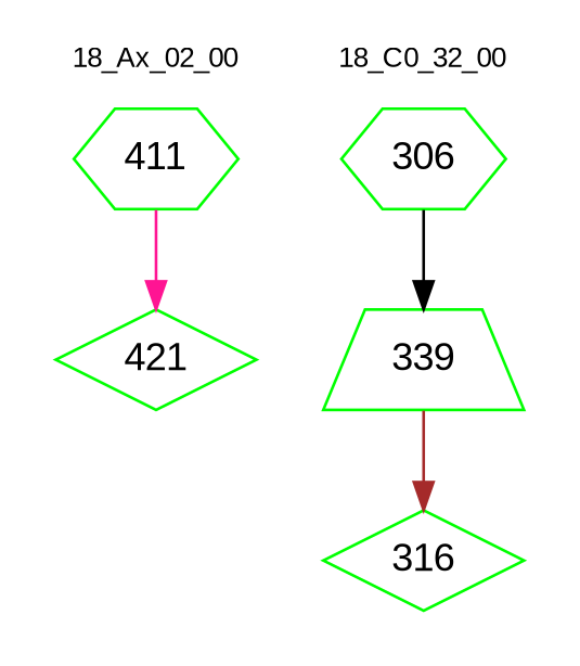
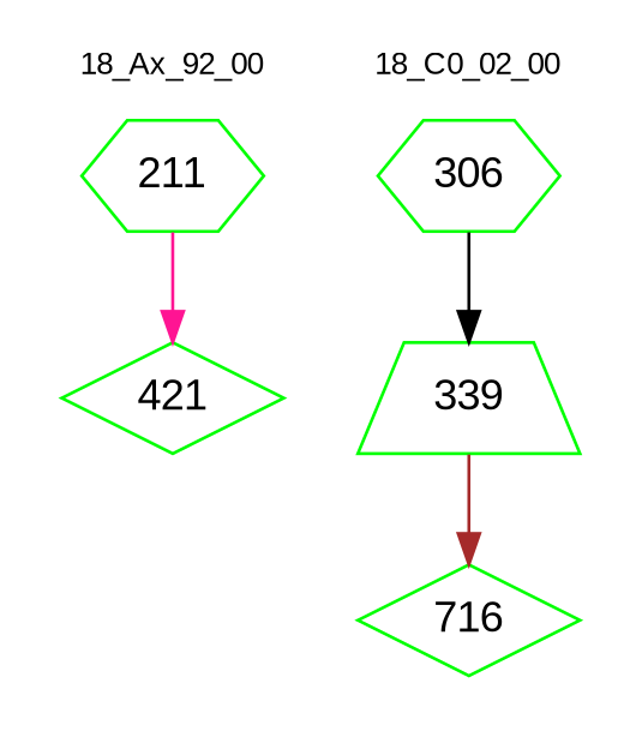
  digraph {
    fontname="Liberation Sans"
    node [color=green fontname="Liberation Sans" shape=hexagon]
    edge [fontname="Liberation Sans"]
-   n1 [label=411]
+   n1 [label=211]
    n2 [label=421 shape=diamond]
    n3 [label=306]
    n4 [label=339 shape=trapezium]
-   n5 [label=316 shape=diamond]
+   n5 [label=716 shape=diamond]
    subgraph cluster_1 {
      color=white
      fontsize=10
-     label="18_Ax_02_00"
+     label="18_Ax_92_00"
      n1
      n2
    }
    subgraph cluster_2 {
      color=white
      fontsize=10
-     label="18_C0_32_00"
+     label="18_C0_02_00"
      n3
      n4
      n5
    }
    n1 -> n2 [color=deeppink]
    n3 -> n4 [color=black]
    n4 -> n5 [color=brown]
  }
